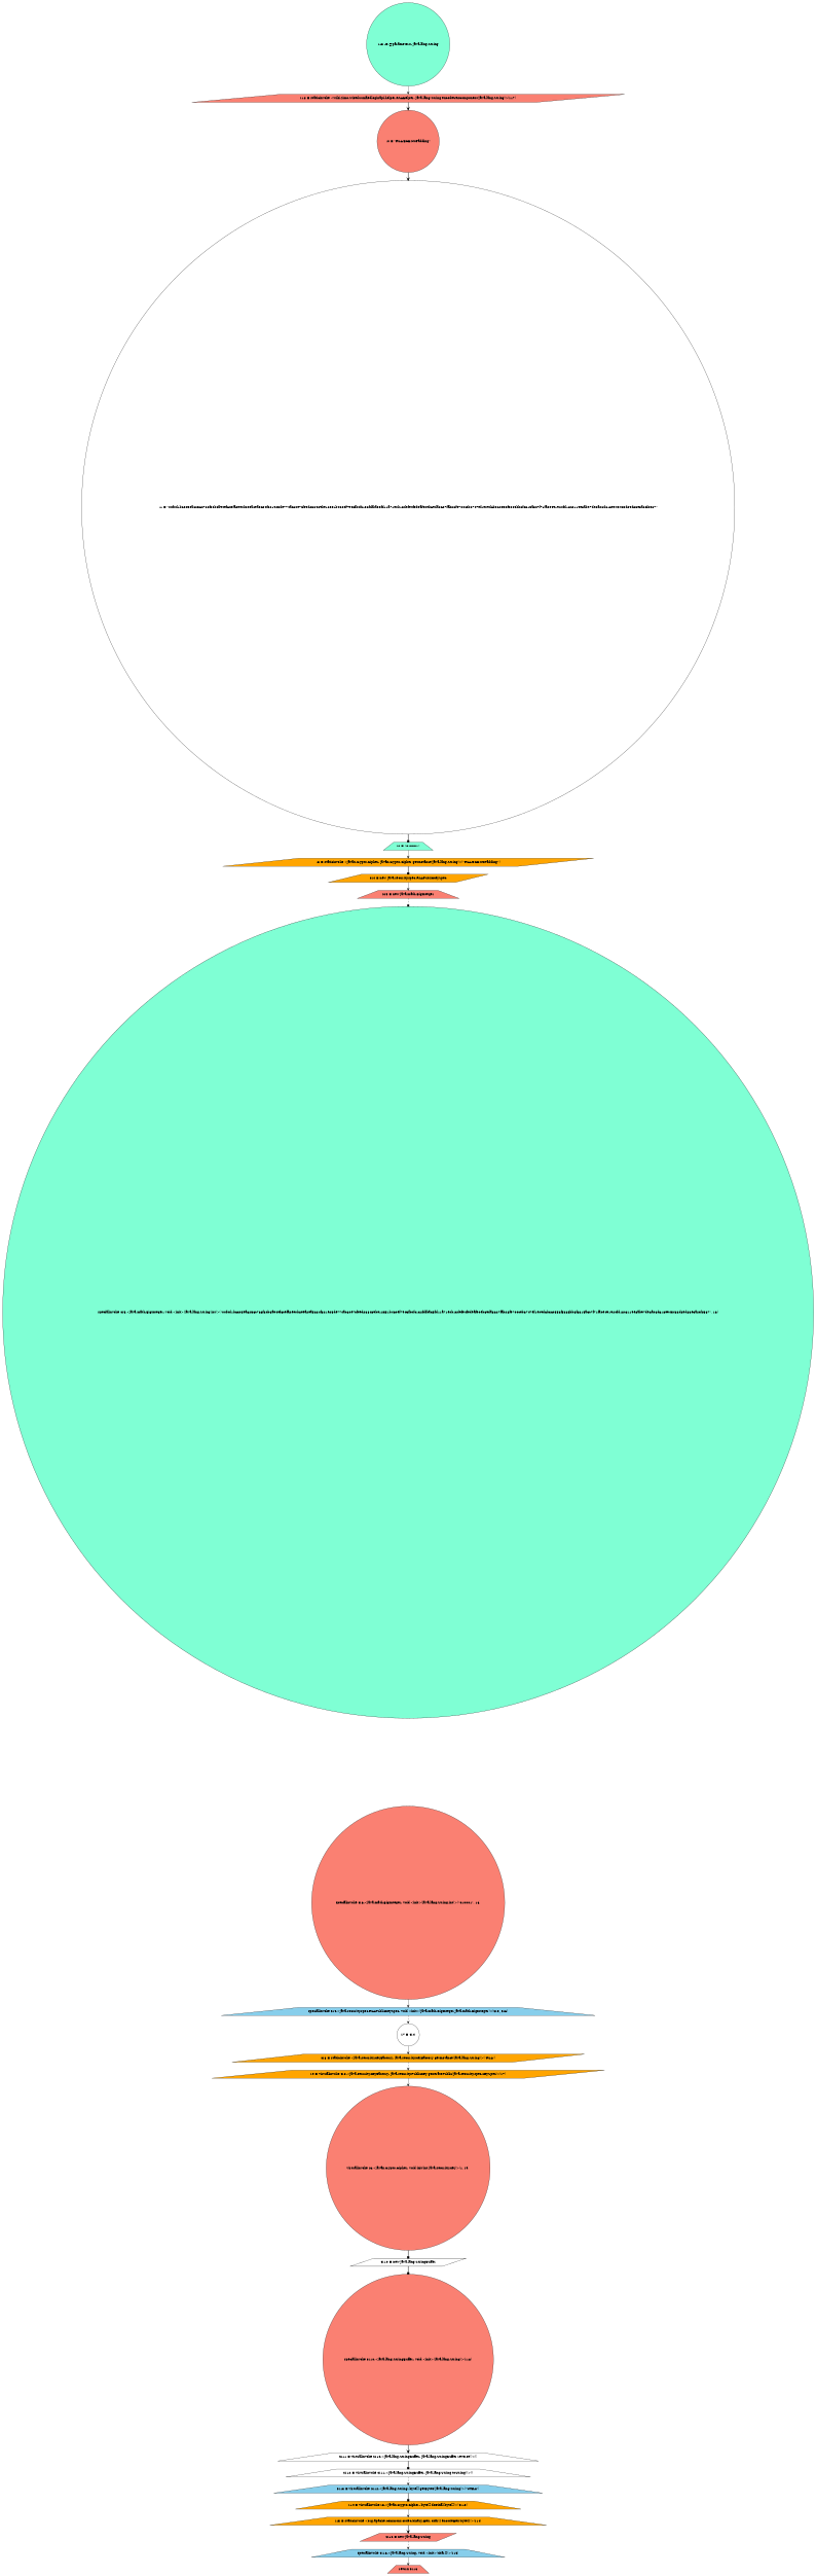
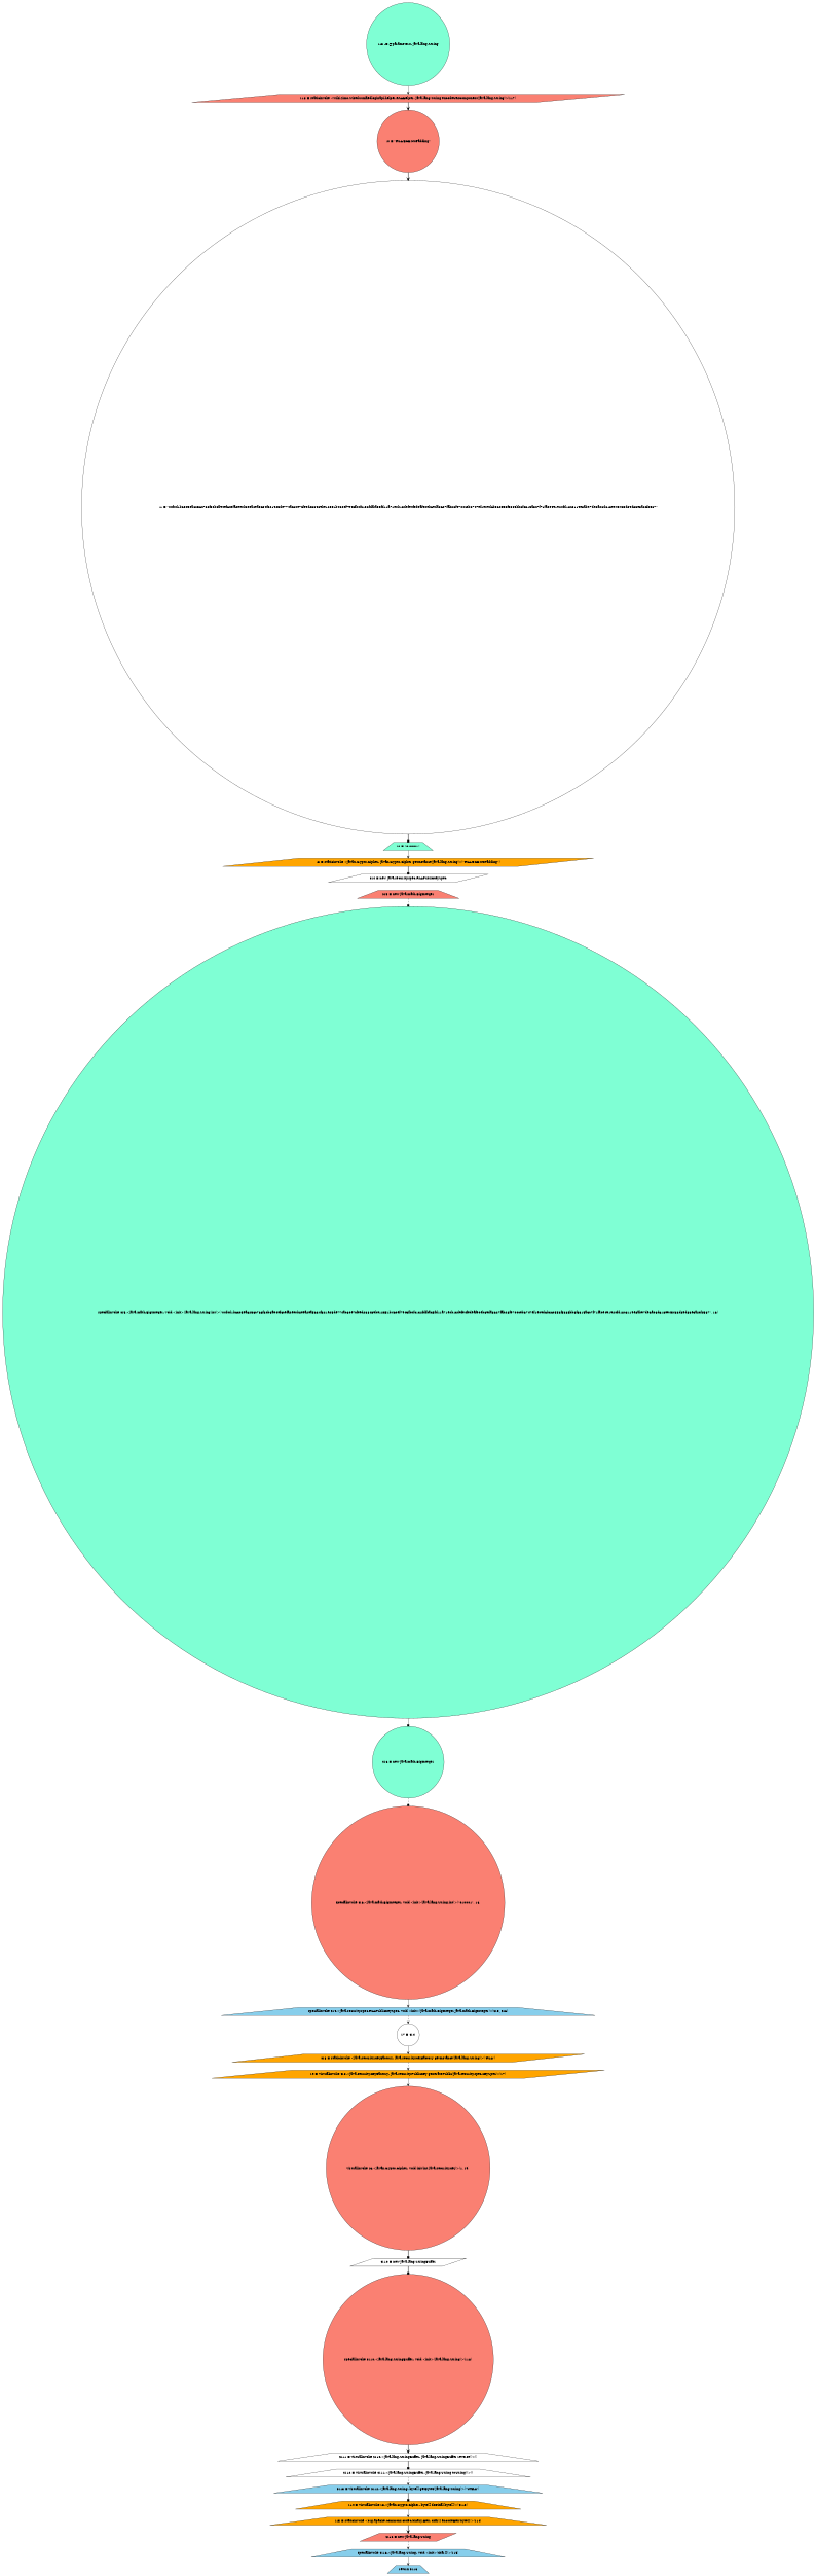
  digraph {
    node [fillcolor=salmon shape=trapezium style=filled]
    edge [arrowhead=vee style=bold]
    n1 [fillcolor=aquamarine label="r13 := @parameter0: java.lang.String" shape=circle]
    "r18 = staticinvoke <wiki.zimo.wiseduunifiedloginapi.helper.RSAHelper: java.lang.String encodeURIComponent(java.lang.String)>(r17)" [shape=parallelogram]
    "r0 = \"RSA/ECB/NoPadding\"" [shape=circle]
    "r1 = \"00f0d1b6305ea6256c768f30b6a94ef6c9fa2ee0b8eea2ea5634f821925de774ac60e7cfe9d238489be12551b460ef7943fb0fc132fdfba35fd11a71e0b13d9fe4fed9af90eb69da8627fab28f9700ceb6747ef1e09d6b360553f5385bb8f6315a3c7f71fa0e491920fd18c8119e8ab97d96a06d618e945483d39d83e3a2cf2567\"" [fillcolor=white shape=circle]
    "r2 = \"010001\"" [fillcolor=aquamarine]
    "r3 = staticinvoke <javax.crypto.Cipher: javax.crypto.Cipher getInstance(java.lang.String)>(\"RSA/ECB/NoPadding\")" [fillcolor=orange shape=parallelogram]
-   "$r4 = new java.security.spec.RSAPublicKeySpec" [fillcolor=orange shape=parallelogram]
+   "$r4 = new java.security.spec.RSAPublicKeySpec" [fillcolor=white shape=parallelogram]
    "$r5 = new java.math.BigInteger"
    "specialinvoke $r5.<java.math.BigInteger: void <init>(java.lang.String,int)>(\"00f0d1b6305ea6256c768f30b6a94ef6c9fa2ee0b8eea2ea5634f821925de774ac60e7cfe9d238489be12551b460ef7943fb0fc132fdfba35fd11a71e0b13d9fe4fed9af90eb69da8627fab28f9700ceb6747ef1e09d6b360553f5385bb8f6315a3c7f71fa0e491920fd18c8119e8ab97d96a06d618e945483d39d83e3a2cf2567\", 16)" [fillcolor=aquamarine shape=circle]
+   "$r6 = new java.math.BigInteger" [fillcolor=aquamarine shape=circle]
    "specialinvoke $r6.<java.math.BigInteger: void <init>(java.lang.String,int)>(\"010001\", 16)" [shape=circle]
    "specialinvoke $r4.<java.security.spec.RSAPublicKeySpec: void <init>(java.math.BigInteger,java.math.BigInteger)>($r5, $r6)" [fillcolor=skyblue]
    "r7 = $r4" [fillcolor=white shape=circle]
    "$r8 = staticinvoke <java.security.KeyFactory: java.security.KeyFactory getInstance(java.lang.String)>(\"RSA\")" [fillcolor=orange shape=parallelogram]
    "r9 = virtualinvoke $r8.<java.security.KeyFactory: java.security.PublicKey generatePublic(java.security.spec.KeySpec)>(r7)" [fillcolor=orange shape=parallelogram]
    "virtualinvoke r3.<javax.crypto.Cipher: void init(int,java.security.Key)>(1, r9)" [shape=circle]
    "$r10 = new java.lang.StringBuffer" [fillcolor=white shape=parallelogram]
    "specialinvoke $r10.<java.lang.StringBuffer: void <init>(java.lang.String)>(r18)" [shape=circle]
    "$r11 = virtualinvoke $r10.<java.lang.StringBuffer: java.lang.StringBuffer reverse()>()" [fillcolor=white]
    "$r12 = virtualinvoke $r11.<java.lang.StringBuffer: java.lang.String toString()>()" [fillcolor=white]
    "$r13 = virtualinvoke $r12.<java.lang.String: byte[] getBytes(java.lang.String)>(\"UTF-8\")" [fillcolor=skyblue]
    "r14 = virtualinvoke r3.<javax.crypto.Cipher: byte[] doFinal(byte[])>($r13)" [fillcolor=orange]
    "r15 = staticinvoke <org.apache.commons.codec.binary.Hex: char[] encodeHex(byte[])>(r14)" [fillcolor=orange]
    "$r16 = new java.lang.String" [shape=parallelogram]
    "specialinvoke $r16.<java.lang.String: void <init>(char[])>(r15)" [fillcolor=skyblue]
-   "return $r16"
+   "return $r16" [fillcolor=skyblue]
    n1 -> "r18 = staticinvoke <wiki.zimo.wiseduunifiedloginapi.helper.RSAHelper: java.lang.String encodeURIComponent(java.lang.String)>(r17)" [style=solid]
    "r18 = staticinvoke <wiki.zimo.wiseduunifiedloginapi.helper.RSAHelper: java.lang.String encodeURIComponent(java.lang.String)>(r17)" -> "r0 = \"RSA/ECB/NoPadding\""
    "r0 = \"RSA/ECB/NoPadding\"" -> "r1 = \"00f0d1b6305ea6256c768f30b6a94ef6c9fa2ee0b8eea2ea5634f821925de774ac60e7cfe9d238489be12551b460ef7943fb0fc132fdfba35fd11a71e0b13d9fe4fed9af90eb69da8627fab28f9700ceb6747ef1e09d6b360553f5385bb8f6315a3c7f71fa0e491920fd18c8119e8ab97d96a06d618e945483d39d83e3a2cf2567\""
    "r1 = \"00f0d1b6305ea6256c768f30b6a94ef6c9fa2ee0b8eea2ea5634f821925de774ac60e7cfe9d238489be12551b460ef7943fb0fc132fdfba35fd11a71e0b13d9fe4fed9af90eb69da8627fab28f9700ceb6747ef1e09d6b360553f5385bb8f6315a3c7f71fa0e491920fd18c8119e8ab97d96a06d618e945483d39d83e3a2cf2567\"" -> "r2 = \"010001\"" [arrowhead=box]
    "r2 = \"010001\"" -> "r3 = staticinvoke <javax.crypto.Cipher: javax.crypto.Cipher getInstance(java.lang.String)>(\"RSA/ECB/NoPadding\")" [style=solid]
    "r3 = staticinvoke <javax.crypto.Cipher: javax.crypto.Cipher getInstance(java.lang.String)>(\"RSA/ECB/NoPadding\")" -> "$r4 = new java.security.spec.RSAPublicKeySpec" [arrowhead=box]
-   "$r4 = new java.security.spec.RSAPublicKeySpec" -> "$r5 = new java.math.BigInteger" [style=solid]
    "$r5 = new java.math.BigInteger" -> "specialinvoke $r5.<java.math.BigInteger: void <init>(java.lang.String,int)>(\"00f0d1b6305ea6256c768f30b6a94ef6c9fa2ee0b8eea2ea5634f821925de774ac60e7cfe9d238489be12551b460ef7943fb0fc132fdfba35fd11a71e0b13d9fe4fed9af90eb69da8627fab28f9700ceb6747ef1e09d6b360553f5385bb8f6315a3c7f71fa0e491920fd18c8119e8ab97d96a06d618e945483d39d83e3a2cf2567\", 16)" [arrowhead=box style=dashed]
+   "specialinvoke $r5.<java.math.BigInteger: void <init>(java.lang.String,int)>(\"00f0d1b6305ea6256c768f30b6a94ef6c9fa2ee0b8eea2ea5634f821925de774ac60e7cfe9d238489be12551b460ef7943fb0fc132fdfba35fd11a71e0b13d9fe4fed9af90eb69da8627fab28f9700ceb6747ef1e09d6b360553f5385bb8f6315a3c7f71fa0e491920fd18c8119e8ab97d96a06d618e945483d39d83e3a2cf2567\", 16)" -> "$r6 = new java.math.BigInteger" [arrowhead=box style=solid]
+   "$r6 = new java.math.BigInteger" -> "specialinvoke $r6.<java.math.BigInteger: void <init>(java.lang.String,int)>(\"010001\", 16)" [arrowhead=box style=dashed]
    "specialinvoke $r6.<java.math.BigInteger: void <init>(java.lang.String,int)>(\"010001\", 16)" -> "specialinvoke $r4.<java.security.spec.RSAPublicKeySpec: void <init>(java.math.BigInteger,java.math.BigInteger)>($r5, $r6)" [style=solid]
    "specialinvoke $r4.<java.security.spec.RSAPublicKeySpec: void <init>(java.math.BigInteger,java.math.BigInteger)>($r5, $r6)" -> "r7 = $r4" [style=dashed]
    "r7 = $r4" -> "$r8 = staticinvoke <java.security.KeyFactory: java.security.KeyFactory getInstance(java.lang.String)>(\"RSA\")" [style=solid]
    "$r8 = staticinvoke <java.security.KeyFactory: java.security.KeyFactory getInstance(java.lang.String)>(\"RSA\")" -> "r9 = virtualinvoke $r8.<java.security.KeyFactory: java.security.PublicKey generatePublic(java.security.spec.KeySpec)>(r7)" [style=dashed]
    "r9 = virtualinvoke $r8.<java.security.KeyFactory: java.security.PublicKey generatePublic(java.security.spec.KeySpec)>(r7)" -> "virtualinvoke r3.<javax.crypto.Cipher: void init(int,java.security.Key)>(1, r9)" [style=solid]
    "virtualinvoke r3.<javax.crypto.Cipher: void init(int,java.security.Key)>(1, r9)" -> "$r10 = new java.lang.StringBuffer" [arrowhead=box]
    "$r10 = new java.lang.StringBuffer" -> "specialinvoke $r10.<java.lang.StringBuffer: void <init>(java.lang.String)>(r18)" [arrowhead=box]
    "specialinvoke $r10.<java.lang.StringBuffer: void <init>(java.lang.String)>(r18)" -> "$r11 = virtualinvoke $r10.<java.lang.StringBuffer: java.lang.StringBuffer reverse()>()"
    "$r11 = virtualinvoke $r10.<java.lang.StringBuffer: java.lang.StringBuffer reverse()>()" -> "$r12 = virtualinvoke $r11.<java.lang.StringBuffer: java.lang.String toString()>()" [arrowhead=box]
    "$r12 = virtualinvoke $r11.<java.lang.StringBuffer: java.lang.String toString()>()" -> "$r13 = virtualinvoke $r12.<java.lang.String: byte[] getBytes(java.lang.String)>(\"UTF-8\")" [style=dashed]
    "$r13 = virtualinvoke $r12.<java.lang.String: byte[] getBytes(java.lang.String)>(\"UTF-8\")" -> "r14 = virtualinvoke r3.<javax.crypto.Cipher: byte[] doFinal(byte[])>($r13)" [arrowhead=box]
    "r14 = virtualinvoke r3.<javax.crypto.Cipher: byte[] doFinal(byte[])>($r13)" -> "r15 = staticinvoke <org.apache.commons.codec.binary.Hex: char[] encodeHex(byte[])>(r14)" [style=solid]
    "r15 = staticinvoke <org.apache.commons.codec.binary.Hex: char[] encodeHex(byte[])>(r14)" -> "$r16 = new java.lang.String"
    "$r16 = new java.lang.String" -> "specialinvoke $r16.<java.lang.String: void <init>(char[])>(r15)" [style=dashed]
    "specialinvoke $r16.<java.lang.String: void <init>(char[])>(r15)" -> "return $r16" [style=solid]
  }
